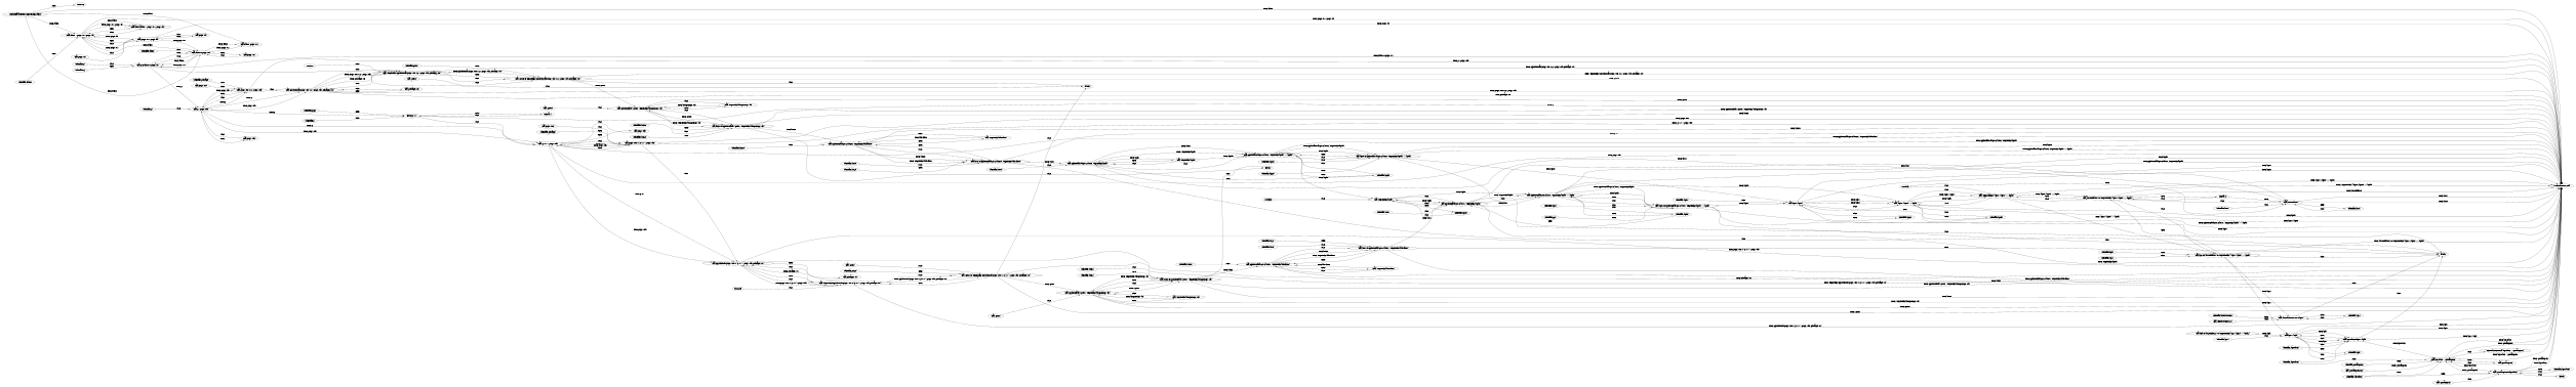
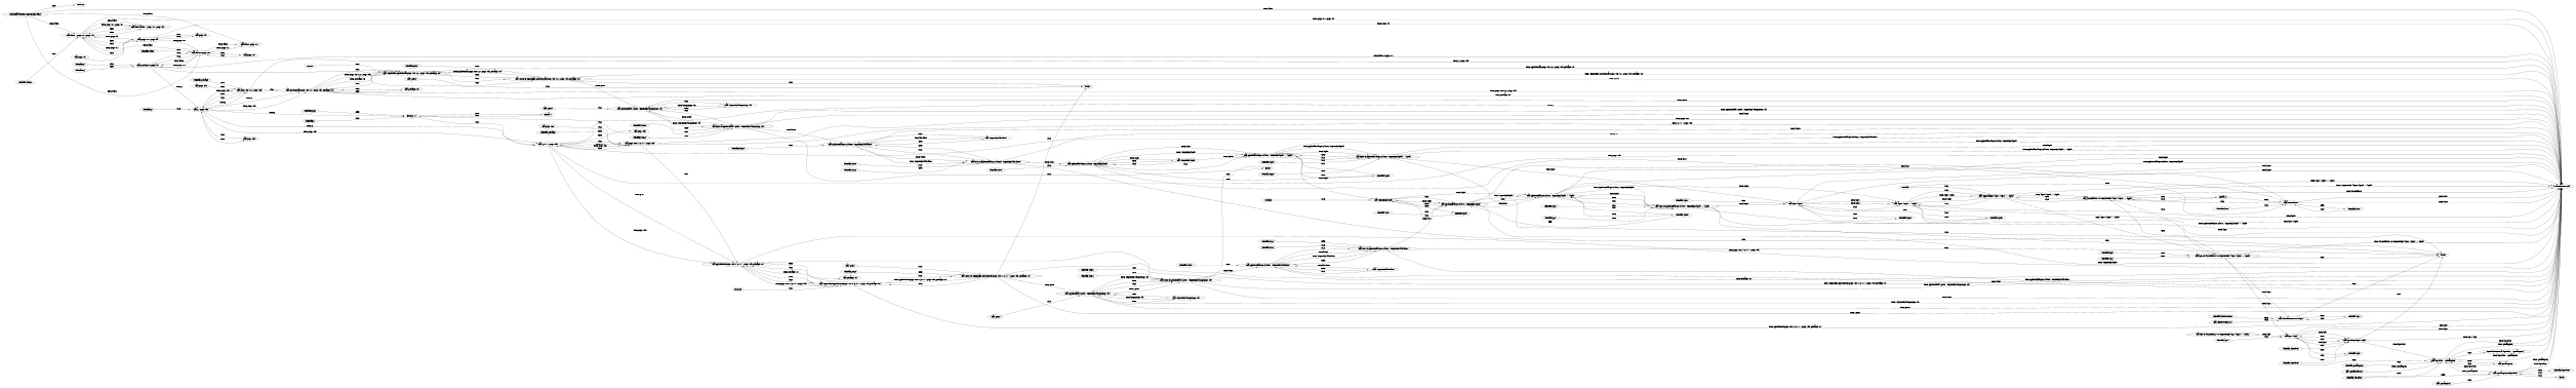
  digraph {
    rankdir=LR
    n1 [label="(Call,p * p_cp->tdx)"]
    n2 [label="(Call,opj_uint_max(p_cp->tx0 + p * p_cp->tdx, p_image->x0))"]
    n3 [label="(Call,p_cp->tx0 + p * p_cp->tdx)"]
    n4 [label="(Call,(p + 1) * p_cp->tdx)"]
    n5 [label="(Block,p + 1)"]
    n6 [label="(Call,p_cp->tdx)"]
    n7 [label="(MethodReturn,void)"]
    n8 [label="(Call,(OPJ_INT32)opj_uint_max(p_cp->tx0 + p * p_cp->tdx, p_image->x0))"]
    n9 [label="(Call,p_image->x0)"]
    n10 [label="(Call,opj_uint_min(p_cp->tx0 + (p + 1) * p_cp->tdx, p_image->x1))"]
    n11 [label="(Call,p_cp->tx0 + (p + 1) * p_cp->tdx)"]
    n12 [label="(Call,p_cp->tdx)"]
    n13 [label="(Literal,1)"]
    n14 [label="(Call,p = tileno % p_cp->tw)"]
    n15 [label="(Call,tileno % p_cp->tw)"]
    n16 [label="(Block,)"]
    n17 [label="(Call,tileno / p_cp->tw)"]
    n18 [label="(Call,p_cp->tw)"]
    n19 [label="(Call,tileno < p_cp->tw * p_cp->th)"]
    n20 [label="(Call,p_cp->tw * p_cp->th)"]
    n21 [label="(Call,assert(tileno < p_cp->tw * p_cp->th))"]
    n22 [label="(Call,p_cp->th)"]
    n23 [label="(MethodParameterIn,OPJ_UINT32 tileno)"]
    1000116
    n25 [label="(Call,*p_tx0 = (OPJ_INT32)opj_uint_max(p_cp->tx0 + p * p_cp->tdx, p_image->x0))"]
    n26 [label="(Call,opj_int_ceildiv(*p_tx0, (OPJ_INT32)l_img_comp->dx))"]
    n27 [label="(Call,l_tcx0 = opj_int_ceildiv(*p_tx0, (OPJ_INT32)l_img_comp->dx))"]
    n28 [label="(Call,(OPJ_INT32)l_img_comp->dx)"]
    n29 [label="(Call,opj_int_ceildivpow2(l_tcx0, (OPJ_INT32)l_level_no))"]
    n30 [label="(Block,)"]
    n31 [label="(Call,l_rx0 = opj_int_ceildivpow2(l_tcx0, (OPJ_INT32)l_level_no))"]
    n32 [label="(Call,(OPJ_INT32)l_level_no)"]
    n33 [label="(Call,opj_int_floordivpow2(l_rx0, (OPJ_INT32)l_pdx))"]
    n34 [label="(Block,)"]
    n35 [label="(Call,opj_int_floordivpow2(l_rx0, (OPJ_INT32)l_pdx) << l_pdx)"]
    n36 [label="(Call,l_rx0==l_rx1)"]
    n37 [label="(Call,(OPJ_INT32)l_pdx)"]
    n38 [label="(Call,l_px0 = opj_int_floordivpow2(l_rx0, (OPJ_INT32)l_pdx) << l_pdx)"]
    n39 [label="(Call,(OPJ_INT32)l_pdx)"]
    n40 [label="(Identifier,l_pdx)"]
    n41 [label="(Call,(l_rx0==l_rx1)?0:(OPJ_UINT32)((l_px1 - l_px0) >> l_pdx))"]
    n42 [label="(Identifier,l_rx1)"]
    n43 [label="(Call,l_px1 - l_px0)"]
    n44 [label="(Call,opj_int_ceildivpow2(l_rx1, (OPJ_INT32)l_pdx))"]
    n45 [label="(Call,opj_int_ceildivpow2(l_rx1, (OPJ_INT32)l_pdx) << l_pdx)"]
    n46 [label="(Identifier,l_pdx)"]
    n47 [label="(Call,(l_px1 - l_px0) >> l_pdx)"]
    n48 [label="(Identifier,l_px0)"]
    n49 [label="(Call,(OPJ_UINT32)((l_px1 - l_px0) >> l_pdx))"]
    n50 [label="(Identifier,l_pdx)"]
    n51 [label="(Call,l_pw = (l_rx0==l_rx1)?0:(OPJ_UINT32)((l_px1 - l_px0) >> l_pdx))"]
    n52 [label="(Call,*lResolutionPtr++ = l_pw)"]
    n53 [label="(Call,l_pw * l_ph)"]
    n54 [label="(Literal,0)"]
    n55 [label="(Identifier,l_pw)"]
    n56 [label="(Call,l_product = l_pw * l_ph)"]
    n57 [label="(Identifier,l_ph)"]
    n58 [label="(Call,l_product > *p_max_prec)"]
    n59 [label="(Call,*p_max_prec = l_product)"]
    n60 [label="(Call,*p_max_prec)"]
    n61 [label="(ControlStructure,if (l_product > *p_max_prec))"]
    n62 [label="(Identifier,l_product)"]
    n63 [label="(Block,)"]
    n64 [label="(Call,l_px1 = opj_int_ceildivpow2(l_rx1, (OPJ_INT32)l_pdx) << l_pdx)"]
    n65 [label="(Identifier,l_pdx)"]
    n66 [label="(Call,(OPJ_INT32)opj_uint_min(p_cp->tx0 + (p + 1) * p_cp->tdx, p_image->x1))"]
    n67 [label="(Call,p_image->x1)"]
    n68 [label="(Call,*p_tx1 = (OPJ_INT32)opj_uint_min(p_cp->tx0 + (p + 1) * p_cp->tdx, p_image->x1))"]
    n69 [label="(Call,opj_int_ceildiv(*p_tx1, (OPJ_INT32)l_img_comp->dx))"]
    n70 [label="(Call,l_tcx1 = opj_int_ceildiv(*p_tx1, (OPJ_INT32)l_img_comp->dx))"]
    n71 [label="(Call,(OPJ_INT32)l_img_comp->dx)"]
    n72 [label="(Call,opj_int_ceildivpow2(l_tcx1, (OPJ_INT32)l_level_no))"]
    n73 [label="(Call,l_rx1 = opj_int_ceildivpow2(l_tcx1, (OPJ_INT32)l_level_no))"]
    n74 [label="(Call,(OPJ_INT32)l_level_no)"]
    n75 [label="(Identifier,p)"]
    n76 [label="(Identifier,l_px1)"]
    n77 [label="(Identifier,l_tcx0)"]
    n78 [label="(Identifier,l_tcx0)"]
    n79 [label="(Call,*p_tx1)"]
    n80 [label="(Call,*p_tx1)"]
    n81 [label="(Identifier,l_tcx1)"]
    n82 [label="(Call,p_cp->tx0)"]
    n83 [label="(Identifier,p_tx1)"]
    n84 [label="(Call,*p_max_prec)"]
    n85 [label="(Identifier,lResolutionPtr)"]
    n86 [label="(Identifier,l_level_no)"]
    n87 [label="(Call,p_cp->tw)"]
    n88 [label="(Call,*lResolutionPtr++)"]
    n89 [label="(Identifier,l_rx1)"]
    n90 [label="(Identifier,p)"]
    n91 [label="(Identifier,l_rx0)"]
    n92 [label="(Identifier,l_ry0)"]
    n93 [label="(Identifier,p_image)"]
    n94 [label="(Identifier,l_pw)"]
    n95 [label="(Identifier,q)"]
    n96 [label="(Identifier,l_product)"]
    n97 [label="(Identifier,p_max_prec)"]
    n98 [label="(Identifier,l_tcx1)"]
    n99 [label="(Identifier,l_rx1)"]
    n100 [label="(Identifier,l_px1)"]
    n101 [label="(Identifier,tileno)"]
    n102 [label="(Identifier,l_pw)"]
    n103 [label="(Call,l_ph = (l_ry0==l_ry1)?0:(OPJ_UINT32)((py1 - l_py0) >> l_pdy))"]
    n104 [label="(Identifier,l_px0)"]
    n105 [label="(Identifier,p_cp)"]
    n106 [label="(Identifier,p)"]
-   n107 [label="(Call,*p_max_prec = 0)"]
+   n107 [label="(Call,*p_max_max = 0)"]
    n108 [label="(Call,*p_tx0)"]
    n109 [label="(Identifier,py1)"]
    n110 [label="(Identifier,p_image)"]
    n111 [label="(Identifier,l_ry1)"]
    n112 [label="(Identifier,p_ty0)"]
    n113 [label="(Call,p_cp->tx0)"]
    n114 [label="(Identifier,l_product)"]
    n115 [label="(Identifier,l_tcy1)"]
    n116 [label="(Identifier,l_rx0)"]
    n117 [label="(Identifier,l_rx0)"]
    n118 [label="(Identifier,l_py0)"]
    n119 [label="(Identifier,l_tcy0)"]
    n120 [label="(Identifier,l_ph)"]
    n121 [label="(Call,*p_tx0)"]
    n122 [label="(Identifier,tileno)"]
    1000201
    1000543
    1000523
    n126 [label=9000219]
    n1 -> n2 [label="DDG: p"]
    n1 -> n2 [label="DDG: p_cp->tdx"]
    n1 -> n3 [label="AST: "]
    n1 -> n3 [label="DDG: p"]
    n1 -> n3 [label="DDG: p_cp->tdx"]
    n1 -> n4 [label="DDG: p"]
    n1 -> n4 [label="DDG: p_cp->tdx"]
    n1 -> n5 [label="DDG: p"]
    n1 -> n6 [label="CFG: "]
    n2 -> n7 [label="DDG: p_cp->tx0 + p * p_cp->tdx"]
    n2 -> n7 [label="DDG: p_image->x0"]
    n2 -> n8 [label="AST: "]
    n2 -> n8 [label="DDG: p_cp->tx0 + p * p_cp->tdx"]
    n2 -> n8 [label="DDG: p_image->x0"]
    n2 -> n9 [label="CFG: "]
    n3 -> n1 [label="CFG: "]
    n3 -> n2 [label="AST: "]
    n3 -> n7 [label="DDG: p * p_cp->tdx"]
    n4 -> n7 [label="DDG: p + 1"]
    n4 -> n7 [label="DDG: p_cp->tdx"]
    n4 -> n10 [label="DDG: p + 1"]
    n4 -> n10 [label="DDG: p_cp->tdx"]
    n4 -> n11 [label="AST: "]
    n4 -> n11 [label="DDG: p + 1"]
    n4 -> n11 [label="DDG: p_cp->tdx"]
    n4 -> n12 [label="CFG: "]
    n5 -> n4 [label="AST: "]
    n5 -> n7 [label="DDG: p"]
    n5 -> n13 [label="CFG: "]
    n6 -> n1 [label="AST: "]
    n8 -> n2 [label="CFG: "]
    n8 -> n7 [label="DDG: opj_uint_max(p_cp->tx0 + p * p_cp->tdx, p_image->x0)"]
    n8 -> n25 [label="AST: "]
    n8 -> n25 [label="DDG: opj_uint_max(p_cp->tx0 + p * p_cp->tdx, p_image->x0)"]
    n9 -> n2 [label="AST: "]
    n10 -> n7 [label="DDG: p_cp->tx0 + (p + 1) * p_cp->tdx"]
    n10 -> n7 [label="DDG: p_image->x1"]
    n10 -> n66 [label="AST: "]
    n10 -> n66 [label="DDG: p_cp->tx0 + (p + 1) * p_cp->tdx"]
    n10 -> n66 [label="DDG: p_image->x1"]
    n10 -> n67 [label="CFG: "]
    n11 -> n4 [label="CFG: "]
    n11 -> n7 [label="DDG: (p + 1) * p_cp->tdx"]
    n11 -> n7 [label="DDG: p_cp->tx0"]
    n11 -> n10 [label="AST: "]
    n12 -> n4 [label="AST: "]
    n13 -> n5 [label="AST: "]
    n14 -> n1 [label="DDG: p"]
    n14 -> n7 [label="DDG: tileno % p_cp->tw"]
    n14 -> n15 [label="CFG: "]
    n14 -> n16 [label="AST: "]
    n15 -> n14 [label="AST: "]
    n15 -> n14 [label="DDG: tileno"]
    n15 -> n14 [label="DDG: p_cp->tw"]
    n15 -> n17 [label="DDG: tileno"]
    n15 -> n17 [label="DDG: p_cp->tw"]
    n15 -> n18 [label="CFG: "]
    n18 -> n15 [label="AST: "]
    n19 -> n7 [label="DDG: p_cp->tw * p_cp->th"]
    n19 -> n15 [label="DDG: tileno"]
    n19 -> n20 [label="CFG: "]
    n19 -> n21 [label="AST: "]
    n19 -> n21 [label="DDG: tileno"]
    n19 -> n21 [label="DDG: p_cp->tw * p_cp->th"]
    n20 -> n7 [label="DDG: p_cp->th"]
    n20 -> n15 [label="DDG: p_cp->tw"]
    n20 -> n19 [label="AST: "]
    n20 -> n19 [label="DDG: p_cp->tw"]
    n20 -> n19 [label="DDG: p_cp->th"]
    n20 -> n22 [label="CFG: "]
    n21 -> n19 [label="CFG: "]
    n22 -> n20 [label="AST: "]
    n23 -> n7 [label="DDG: tileno"]
    n23 -> n15 [label="DDG: tileno"]
    n23 -> n17 [label="DDG: tileno"]
    n23 -> n19 [label="DDG: tileno"]
    n23 -> 1000116 [label="AST: "]
    n25 -> n7 [label="DDG: (OPJ_INT32)opj_uint_max(p_cp->tx0 + p * p_cp->tdx, p_image->x0)"]
    n25 -> n7 [label="DDG: *p_tx0"]
    n25 -> n8 [label="CFG: "]
    n25 -> n16 [label="AST: "]
    n25 -> n26 [label="DDG: *p_tx0"]
    n26 -> n7 [label="DDG: *p_tx0"]
    n26 -> n27 [label="AST: "]
    n26 -> n27 [label="DDG: *p_tx0"]
    n26 -> n27 [label="DDG: (OPJ_INT32)l_img_comp->dx"]
    n26 -> n28 [label="CFG: "]
    n27 -> n7 [label="DDG: opj_int_ceildiv(*p_tx0, (OPJ_INT32)l_img_comp->dx)"]
    n27 -> n7 [label="DDG: l_tcx0"]
    n27 -> n26 [label="CFG: "]
    n27 -> n29 [label="DDG: l_tcx0"]
    n27 -> n30 [label="AST: "]
    n28 -> n26 [label="AST: "]
    n28 -> n26 [label="DDG: l_img_comp->dx"]
    n29 -> n7 [label="DDG: l_tcx0"]
    n29 -> n31 [label="AST: "]
    n29 -> n31 [label="DDG: l_tcx0"]
    n29 -> n31 [label="DDG: (OPJ_INT32)l_level_no"]
    n29 -> n32 [label="CFG: "]
    n31 -> n7 [label="DDG: opj_int_ceildivpow2(l_tcx0, (OPJ_INT32)l_level_no)"]
    n31 -> n29 [label="CFG: "]
    n31 -> n33 [label="DDG: l_rx0"]
    n31 -> n34 [label="AST: "]
    n32 -> n29 [label="AST: "]
    n32 -> n29 [label="DDG: l_level_no"]
    n33 -> n35 [label="AST: "]
    n33 -> n35 [label="DDG: l_rx0"]
    n33 -> n35 [label="DDG: (OPJ_INT32)l_pdx"]
    n33 -> n36 [label="DDG: l_rx0"]
    n33 -> n37 [label="CFG: "]
    n35 -> n7 [label="DDG: opj_int_floordivpow2(l_rx0, (OPJ_INT32)l_pdx)"]
    n35 -> n38 [label="AST: "]
    n35 -> n38 [label="DDG: opj_int_floordivpow2(l_rx0, (OPJ_INT32)l_pdx)"]
    n35 -> n38 [label="DDG: l_pdx"]
    n35 -> n39 [label="DDG: l_pdx"]
    n35 -> n40 [label="CFG: "]
    n36 -> n7 [label="DDG: l_rx1"]
    n36 -> n7 [label="DDG: l_rx0"]
    n36 -> n41 [label="AST: "]
    n36 -> n42 [label="CFG: "]
    n37 -> n33 [label="AST: "]
    n37 -> n33 [label="DDG: l_pdx"]
    n37 -> n35 [label="DDG: l_pdx"]
    n38 -> n7 [label="DDG: l_px0"]
    n38 -> n7 [label="DDG: opj_int_floordivpow2(l_rx0, (OPJ_INT32)l_pdx) << l_pdx"]
    n38 -> n34 [label="AST: "]
    n38 -> n35 [label="CFG: "]
    n38 -> n43 [label="DDG: l_px0"]
    n39 -> n44 [label="AST: "]
    n39 -> n44 [label="DDG: l_pdx"]
    n39 -> n45 [label="DDG: l_pdx"]
    n39 -> n46 [label="CFG: "]
    n40 -> n33 [label="CFG: "]
    n40 -> n35 [label="AST: "]
    n41 -> n7 [label="DDG: (OPJ_UINT32)((l_px1 - l_px0) >> l_pdx)"]
    n41 -> n7 [label="DDG: l_rx0==l_rx1"]
    n41 -> n49 [label="CFG: "]
    n41 -> n51 [label="AST: "]
    n41 -> n54 [label="CFG: "]
    n42 -> n36 [label="AST: "]
    n43 -> n7 [label="DDG: l_px1"]
    n43 -> n7 [label="DDG: l_px0"]
    n43 -> n47 [label="AST: "]
    n43 -> n47 [label="DDG: l_px1"]
    n43 -> n47 [label="DDG: l_px0"]
    n43 -> n48 [label="CFG: "]
    n44 -> n7 [label="DDG: (OPJ_INT32)l_pdx"]
    n44 -> n36 [label="DDG: l_rx1"]
    n44 -> n39 [label="CFG: "]
    n44 -> n45 [label="AST: "]
    n44 -> n45 [label="DDG: l_rx1"]
    n44 -> n45 [label="DDG: (OPJ_INT32)l_pdx"]
    n45 -> n7 [label="DDG: l_pdx"]
    n45 -> n7 [label="DDG: opj_int_ceildivpow2(l_rx1, (OPJ_INT32)l_pdx)"]
    n45 -> n47 [label="DDG: l_pdx"]
    n45 -> n64 [label="AST: "]
    n45 -> n64 [label="DDG: opj_int_ceildivpow2(l_rx1, (OPJ_INT32)l_pdx)"]
    n45 -> n64 [label="DDG: l_pdx"]
    n45 -> n65 [label="CFG: "]
    n46 -> n39 [label="AST: "]
    n47 -> n7 [label="DDG: l_pdx"]
    n47 -> n7 [label="DDG: l_px1 - l_px0"]
    n47 -> n49 [label="AST: "]
    n47 -> n49 [label="DDG: l_px1 - l_px0"]
    n47 -> n49 [label="DDG: l_pdx"]
    n47 -> n50 [label="CFG: "]
    n48 -> n43 [label="AST: "]
    n49 -> n7 [label="DDG: (l_px1 - l_px0) >> l_pdx"]
    n49 -> n41 [label="AST: "]
    n49 -> n41 [label="DDG: (l_px1 - l_px0) >> l_pdx"]
    n49 -> n47 [label="CFG: "]
    n49 -> n51 [label="DDG: (l_px1 - l_px0) >> l_pdx"]
    n50 -> n43 [label="CFG: "]
    n50 -> n47 [label="AST: "]
    n51 -> n7 [label="DDG: (l_rx0==l_rx1)?0:(OPJ_UINT32)((l_px1 - l_px0) >> l_pdx)"]
    n51 -> n34 [label="AST: "]
    n51 -> n41 [label="CFG: "]
    n51 -> n52 [label="DDG: l_pw"]
    n51 -> n53 [label="DDG: l_pw"]
    n52 -> n34 [label="AST: "]
    n52 -> n55 [label="CFG: "]
    n53 -> n7 [label="DDG: l_ph"]
    n53 -> n7 [label="DDG: l_pw"]
    n53 -> n56 [label="AST: "]
    n53 -> n56 [label="DDG: l_pw"]
    n53 -> n56 [label="DDG: l_ph"]
    n53 -> n57 [label="CFG: "]
    n54 -> n36 [label="CFG: "]
    n54 -> n41 [label="AST: "]
    n55 -> n52 [label="AST: "]
    n56 -> n7 [label="DDG: l_pw * l_ph"]
    n56 -> n34 [label="AST: "]
    n56 -> n53 [label="CFG: "]
    n56 -> n58 [label="DDG: l_product"]
    n57 -> n53 [label="AST: "]
    n58 -> n7 [label="DDG: l_product > *p_max_prec"]
    n58 -> n7 [label="DDG: l_product"]
    n58 -> n7 [label="DDG: *p_max_prec"]
    n58 -> n59 [label="DDG: l_product"]
    n58 -> n60 [label="CFG: "]
    n58 -> n61 [label="AST: "]
    n59 -> n7 [label="DDG: l_product"]
    n59 -> n7 [label="DDG: *p_max_prec"]
    n59 -> n58 [label="DDG: *p_max_prec"]
    n59 -> n62 [label="CFG: "]
    n59 -> n63 [label="AST: "]
    n60 -> n58 [label="AST: "]
    n62 -> n59 [label="AST: "]
    n64 -> n7 [label="DDG: opj_int_ceildivpow2(l_rx1, (OPJ_INT32)l_pdx) << l_pdx"]
    n64 -> n7 [label="DDG: l_px1"]
    n64 -> n34 [label="AST: "]
    n64 -> n43 [label="DDG: l_px1"]
    n64 -> n45 [label="CFG: "]
    n65 -> n44 [label="CFG: "]
    n65 -> n45 [label="AST: "]
    n66 -> n7 [label="DDG: opj_uint_min(p_cp->tx0 + (p + 1) * p_cp->tdx, p_image->x1)"]
    n66 -> n10 [label="CFG: "]
    n66 -> n68 [label="AST: "]
    n66 -> n68 [label="DDG: opj_uint_min(p_cp->tx0 + (p + 1) * p_cp->tdx, p_image->x1)"]
    n67 -> n10 [label="AST: "]
    n68 -> n7 [label="DDG: *p_tx1"]
    n68 -> n7 [label="DDG: (OPJ_INT32)opj_uint_min(p_cp->tx0 + (p + 1) * p_cp->tdx, p_image->x1)"]
    n68 -> n16 [label="AST: "]
    n68 -> n66 [label="CFG: "]
    n68 -> n69 [label="DDG: *p_tx1"]
    n69 -> n7 [label="DDG: (OPJ_INT32)l_img_comp->dx"]
    n69 -> n7 [label="DDG: *p_tx1"]
    n69 -> n70 [label="AST: "]
    n69 -> n70 [label="DDG: *p_tx1"]
    n69 -> n70 [label="DDG: (OPJ_INT32)l_img_comp->dx"]
    n69 -> n71 [label="CFG: "]
    n70 -> n7 [label="DDG: opj_int_ceildiv(*p_tx1, (OPJ_INT32)l_img_comp->dx)"]
    n70 -> n7 [label="DDG: l_tcx1"]
    n70 -> n30 [label="AST: "]
    n70 -> n69 [label="CFG: "]
    n70 -> n72 [label="DDG: l_tcx1"]
    n71 -> n69 [label="AST: "]
    n71 -> n69 [label="DDG: l_img_comp->dx"]
    n72 -> n7 [label="DDG: l_tcx1"]
    n72 -> n73 [label="AST: "]
    n72 -> n73 [label="DDG: l_tcx1"]
    n72 -> n73 [label="DDG: (OPJ_INT32)l_level_no"]
    n72 -> n74 [label="CFG: "]
    n73 -> n7 [label="DDG: opj_int_ceildivpow2(l_tcx1, (OPJ_INT32)l_level_no)"]
    n73 -> n34 [label="AST: "]
    n73 -> n44 [label="DDG: l_rx1"]
    n73 -> n72 [label="CFG: "]
    n74 -> n72 [label="AST: "]
    n74 -> n72 [label="DDG: l_level_no"]
    n75 -> n1 [label="AST: "]
    n76 -> n64 [label="AST: "]
    n77 -> n29 [label="AST: "]
    n78 -> n27 [label="AST: "]
    n79 -> n69 [label="AST: "]
    n80 -> n68 [label="AST: "]
    n81 -> n70 [label="AST: "]
    n82 -> n11 [label="AST: "]
    n83 -> n25 [label="CFG: "]
    n84 -> n59 [label="AST: "]
    n85 -> n52 [label="CFG: "]
    n86 -> n58 [label="CFG: "]
    n86 -> n59 [label="CFG: "]
    n87 -> n20 [label="AST: "]
    n88 -> n52 [label="AST: "]
    n89 -> n44 [label="AST: "]
    n90 -> n14 [label="AST: "]
    n91 -> n33 [label="AST: "]
    n92 -> n31 [label="CFG: "]
    n93 -> n11 [label="CFG: "]
    n94 -> n53 [label="AST: "]
    n95 -> n14 [label="CFG: "]
    n96 -> n56 [label="CFG: "]
    n96 -> n58 [label="AST: "]
-   n97 -> n58 [label="CFG: "]
+   n97 -> n58 [label="AST: "]
    n98 -> n72 [label="AST: "]
    n99 -> n73 [label="AST: "]
    n100 -> n43 [label="AST: "]
    n101 -> n19 [label="AST: "]
    n102 -> n51 [label="AST: "]
    n103 -> n53 [label="DDG: l_ph"]
    n104 -> n38 [label="AST: "]
    n105 -> n5 [label="CFG: "]
    n106 -> n5 [label="AST: "]
    n107 -> n58 [label="DDG: *p_max_prec"]
    n108 -> n26 [label="AST: "]
    n109 -> n64 [label="CFG: "]
    n110 -> n3 [label="CFG: "]
    n111 -> n73 [label="CFG: "]
    n112 -> n68 [label="CFG: "]
    n113 -> n3 [label="AST: "]
    n114 -> n56 [label="AST: "]
    n115 -> n70 [label="CFG: "]
    n116 -> n31 [label="AST: "]
    n117 -> n36 [label="AST: "]
    n118 -> n38 [label="CFG: "]
    n119 -> n27 [label="CFG: "]
    n120 -> n51 [label="CFG: "]
    n121 -> n25 [label="AST: "]
    n122 -> n15 [label="AST: "]
    1000201 -> n8 [label="AST: "]
    1000543 -> n36 [label="CFG: "]
    1000543 -> n49 [label="AST: "]
    1000523 -> n39 [label="AST: "]
    n126 -> n66 [label="AST: "]
  }
